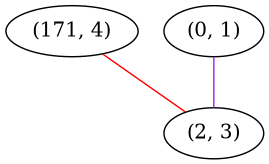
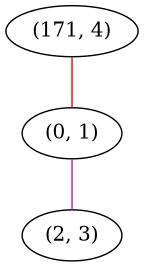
  graph {
    "(171, 4)"
    "(2, 3)"
    n3 [label="(0, 1)"]
-   "(171, 4)" -- "(2, 3)" [color=red weight=1]
+   "(171, 4)" -- n3 [color=red weight=1]
    n3 -- "(2, 3)" [color=purple weight=4]
  }
